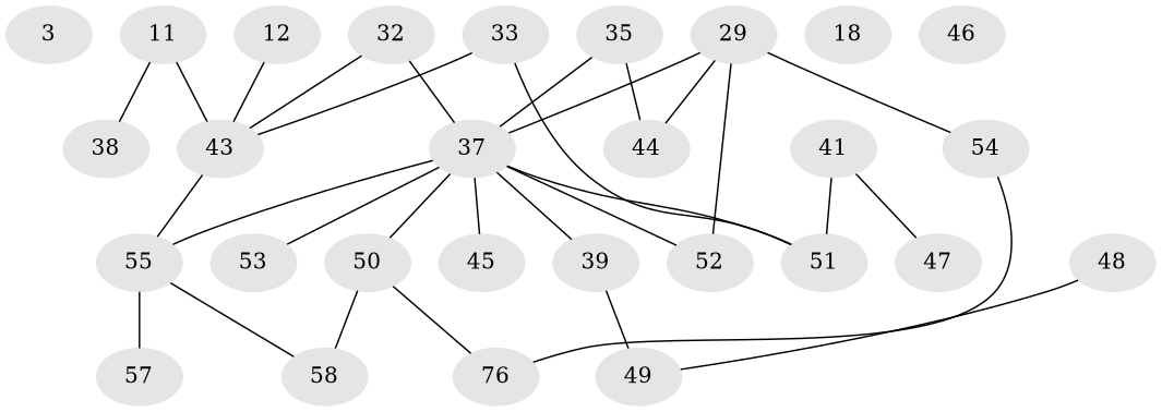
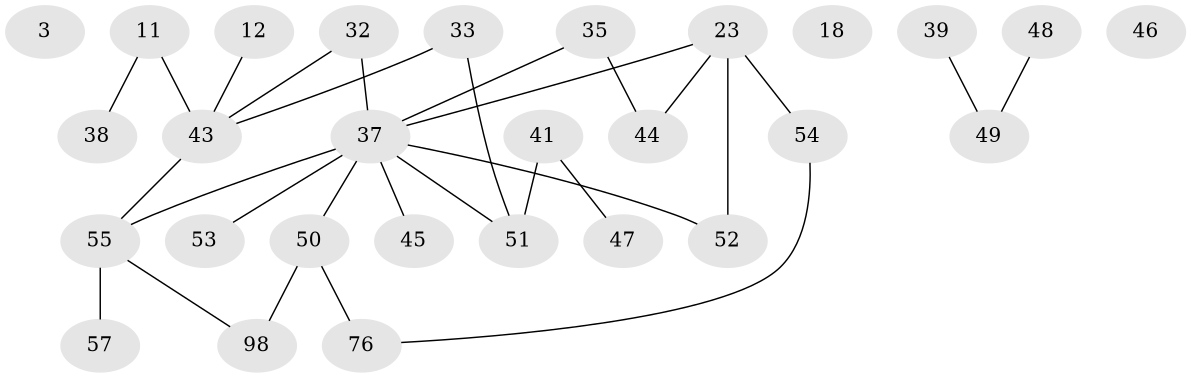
  graph {
    node [color=gray90 style=filled]
    3
    11 [super="+6"]
    38
    43 [super="+42+14+31"]
    55
    12
    18
-   23 [super="+7" label=29]
+   23 [super="+7"]
    37 [super="+36+17+20+27+21"]
    44
    52 [super="+40"]
    54
    51
    39
    45
    50 [super="+16+34"]
    53
    n18 [label=76]
    32
    33 [super="+24"]
    35 [super="+15"]
    49
-   58
+   58 [label=98]
    57
    41 [super="+25"]
    47
    46
    48 [super="+19+26+29"]
    11 -- 38
    11 -- 43 [weight=3]
    43 -- 55
    55 -- 58
    55 -- 57
    12 -- 43
    23 -- 37
    23 -- 44
    23 -- 52 [weight=2]
    23 -- 54
    37 -- 55
    37 -- 52 [weight=2]
    37 -- 51
-   37 -- 39
    37 -- 45
    37 -- 50 [weight=3]
    37 -- 53
    54 -- n18
    39 -- 49
    50 -- n18
    50 -- 58
    32 -- 43
    32 -- 37
    33 -- 43
    33 -- 51 [weight=2]
    35 -- 37
    35 -- 44
    41 -- 51
    41 -- 47
    48 -- 49
  }
